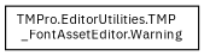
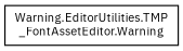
  digraph {
    rankdir=LR
    fontname="IBM Plex Sans"
-   n1 [color=black fillcolor=white fontname="IBM Plex Sans" fontsize=10 height=0.2 label="TMPro.EditorUtilities.TMP\l_FontAssetEditor.Warning" shape=record style=filled width=0.4]
+   n1 [color=black fillcolor=white fontname="IBM Plex Sans" fontsize=10 height=0.2 label="Warning.EditorUtilities.TMP\l_FontAssetEditor.Warning" shape=record style=filled width=0.4]
  }
